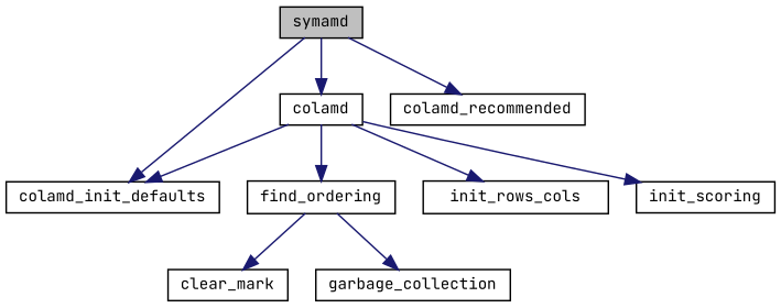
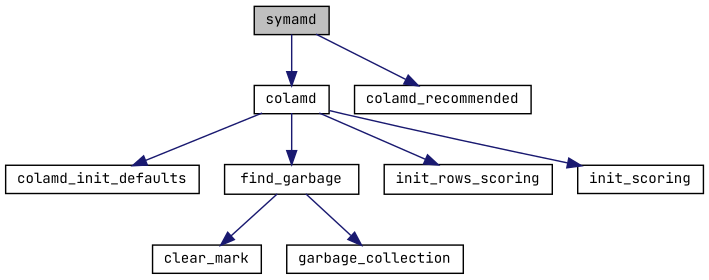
  digraph {
    fontname="JetBrains Mono"
    rankdir=TB
    node [color=black fillcolor=white fontname="JetBrains Mono" fontsize=10 shape=record style=filled]
    edge [color=midnightblue fontname="JetBrains Mono" fontsize=10 labelfontname=Helvetica labelfontsize=10 style=solid]
    n1 [fillcolor=grey75 fontcolor=black height=0.2 label=symamd width=0.4]
    n2 [height=0.2 label=colamd width=0.4]
    n3 [height=0.2 label=colamd_init_defaults width=0.4]
    n4 [height=0.2 label=colamd_recommended width=0.4]
-   n5 [height=0.2 label=find_ordering width=0.4]
-   n6 [height=0.2 label=init_rows_cols width=0.4]
+   n5 [height=0.2 label=find_garbage width=0.4]
+   n6 [height=0.2 label=init_rows_scoring width=0.4]
    n7 [height=0.2 label=init_scoring width=0.4]
    n8 [height=0.2 label=clear_mark width=0.4]
    n9 [height=0.2 label=garbage_collection width=0.4]
    n1 -> n2
-   n1 -> n3
    n1 -> n4
    n2 -> n3
    n2 -> n5
    n2 -> n6
    n2 -> n7
    n5 -> n8
    n5 -> n9
  }
